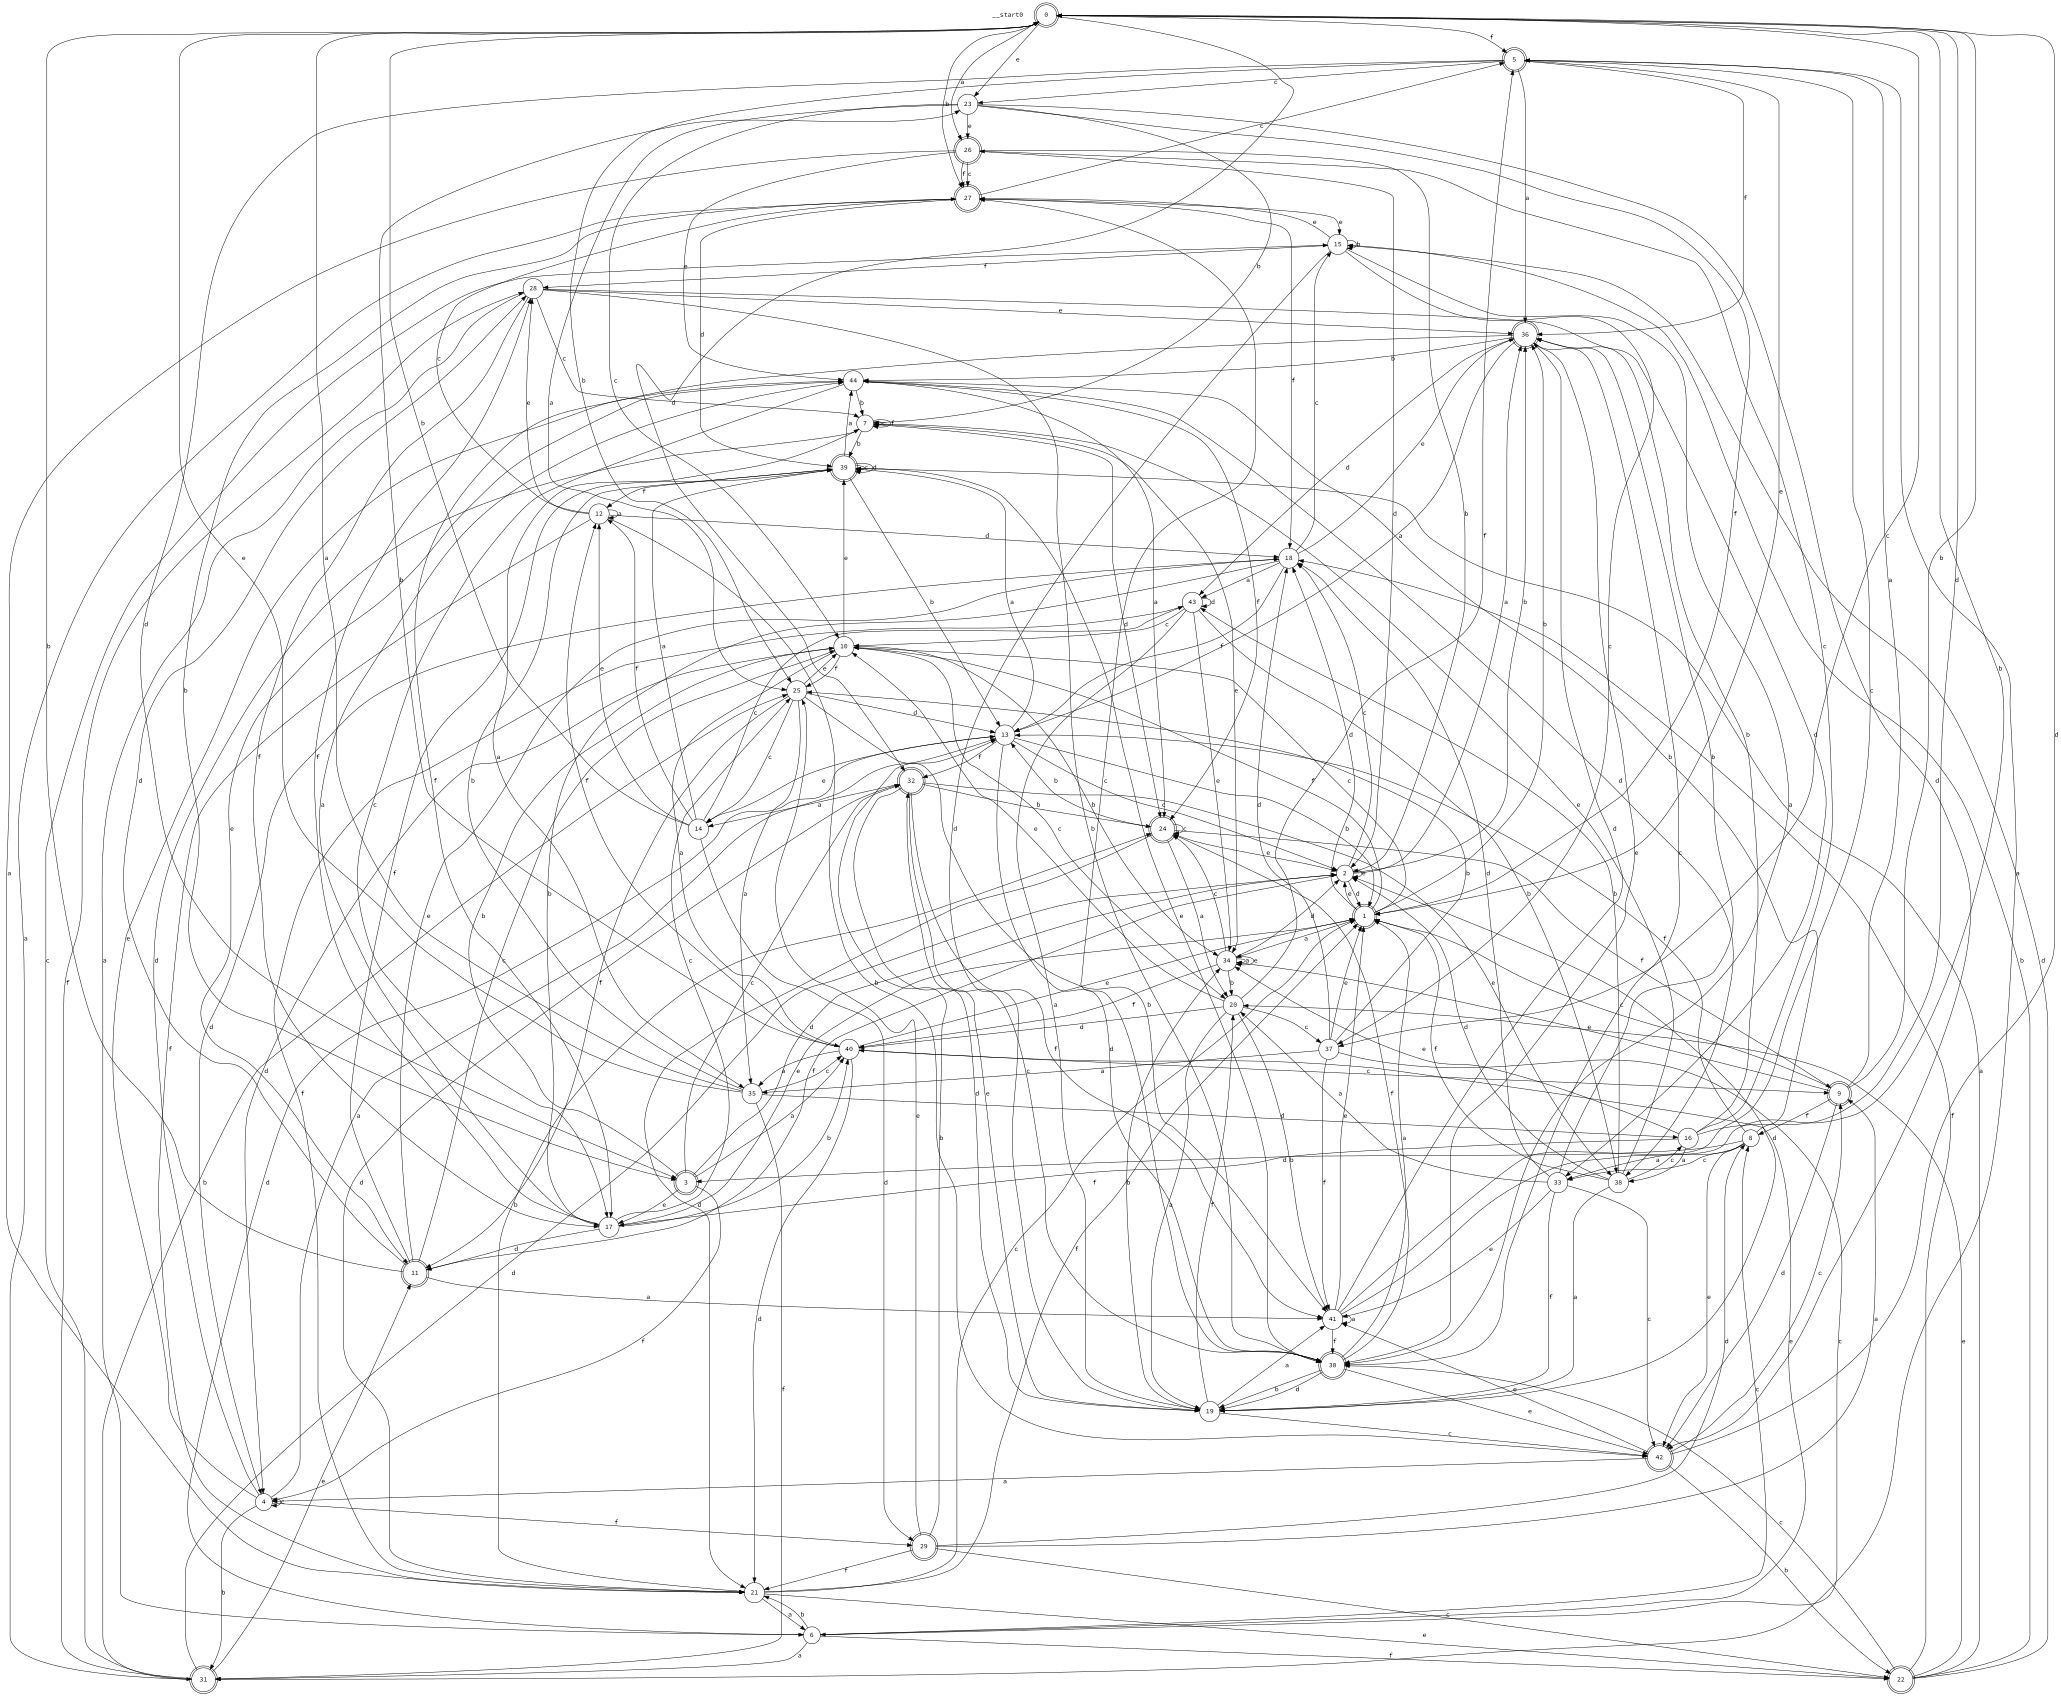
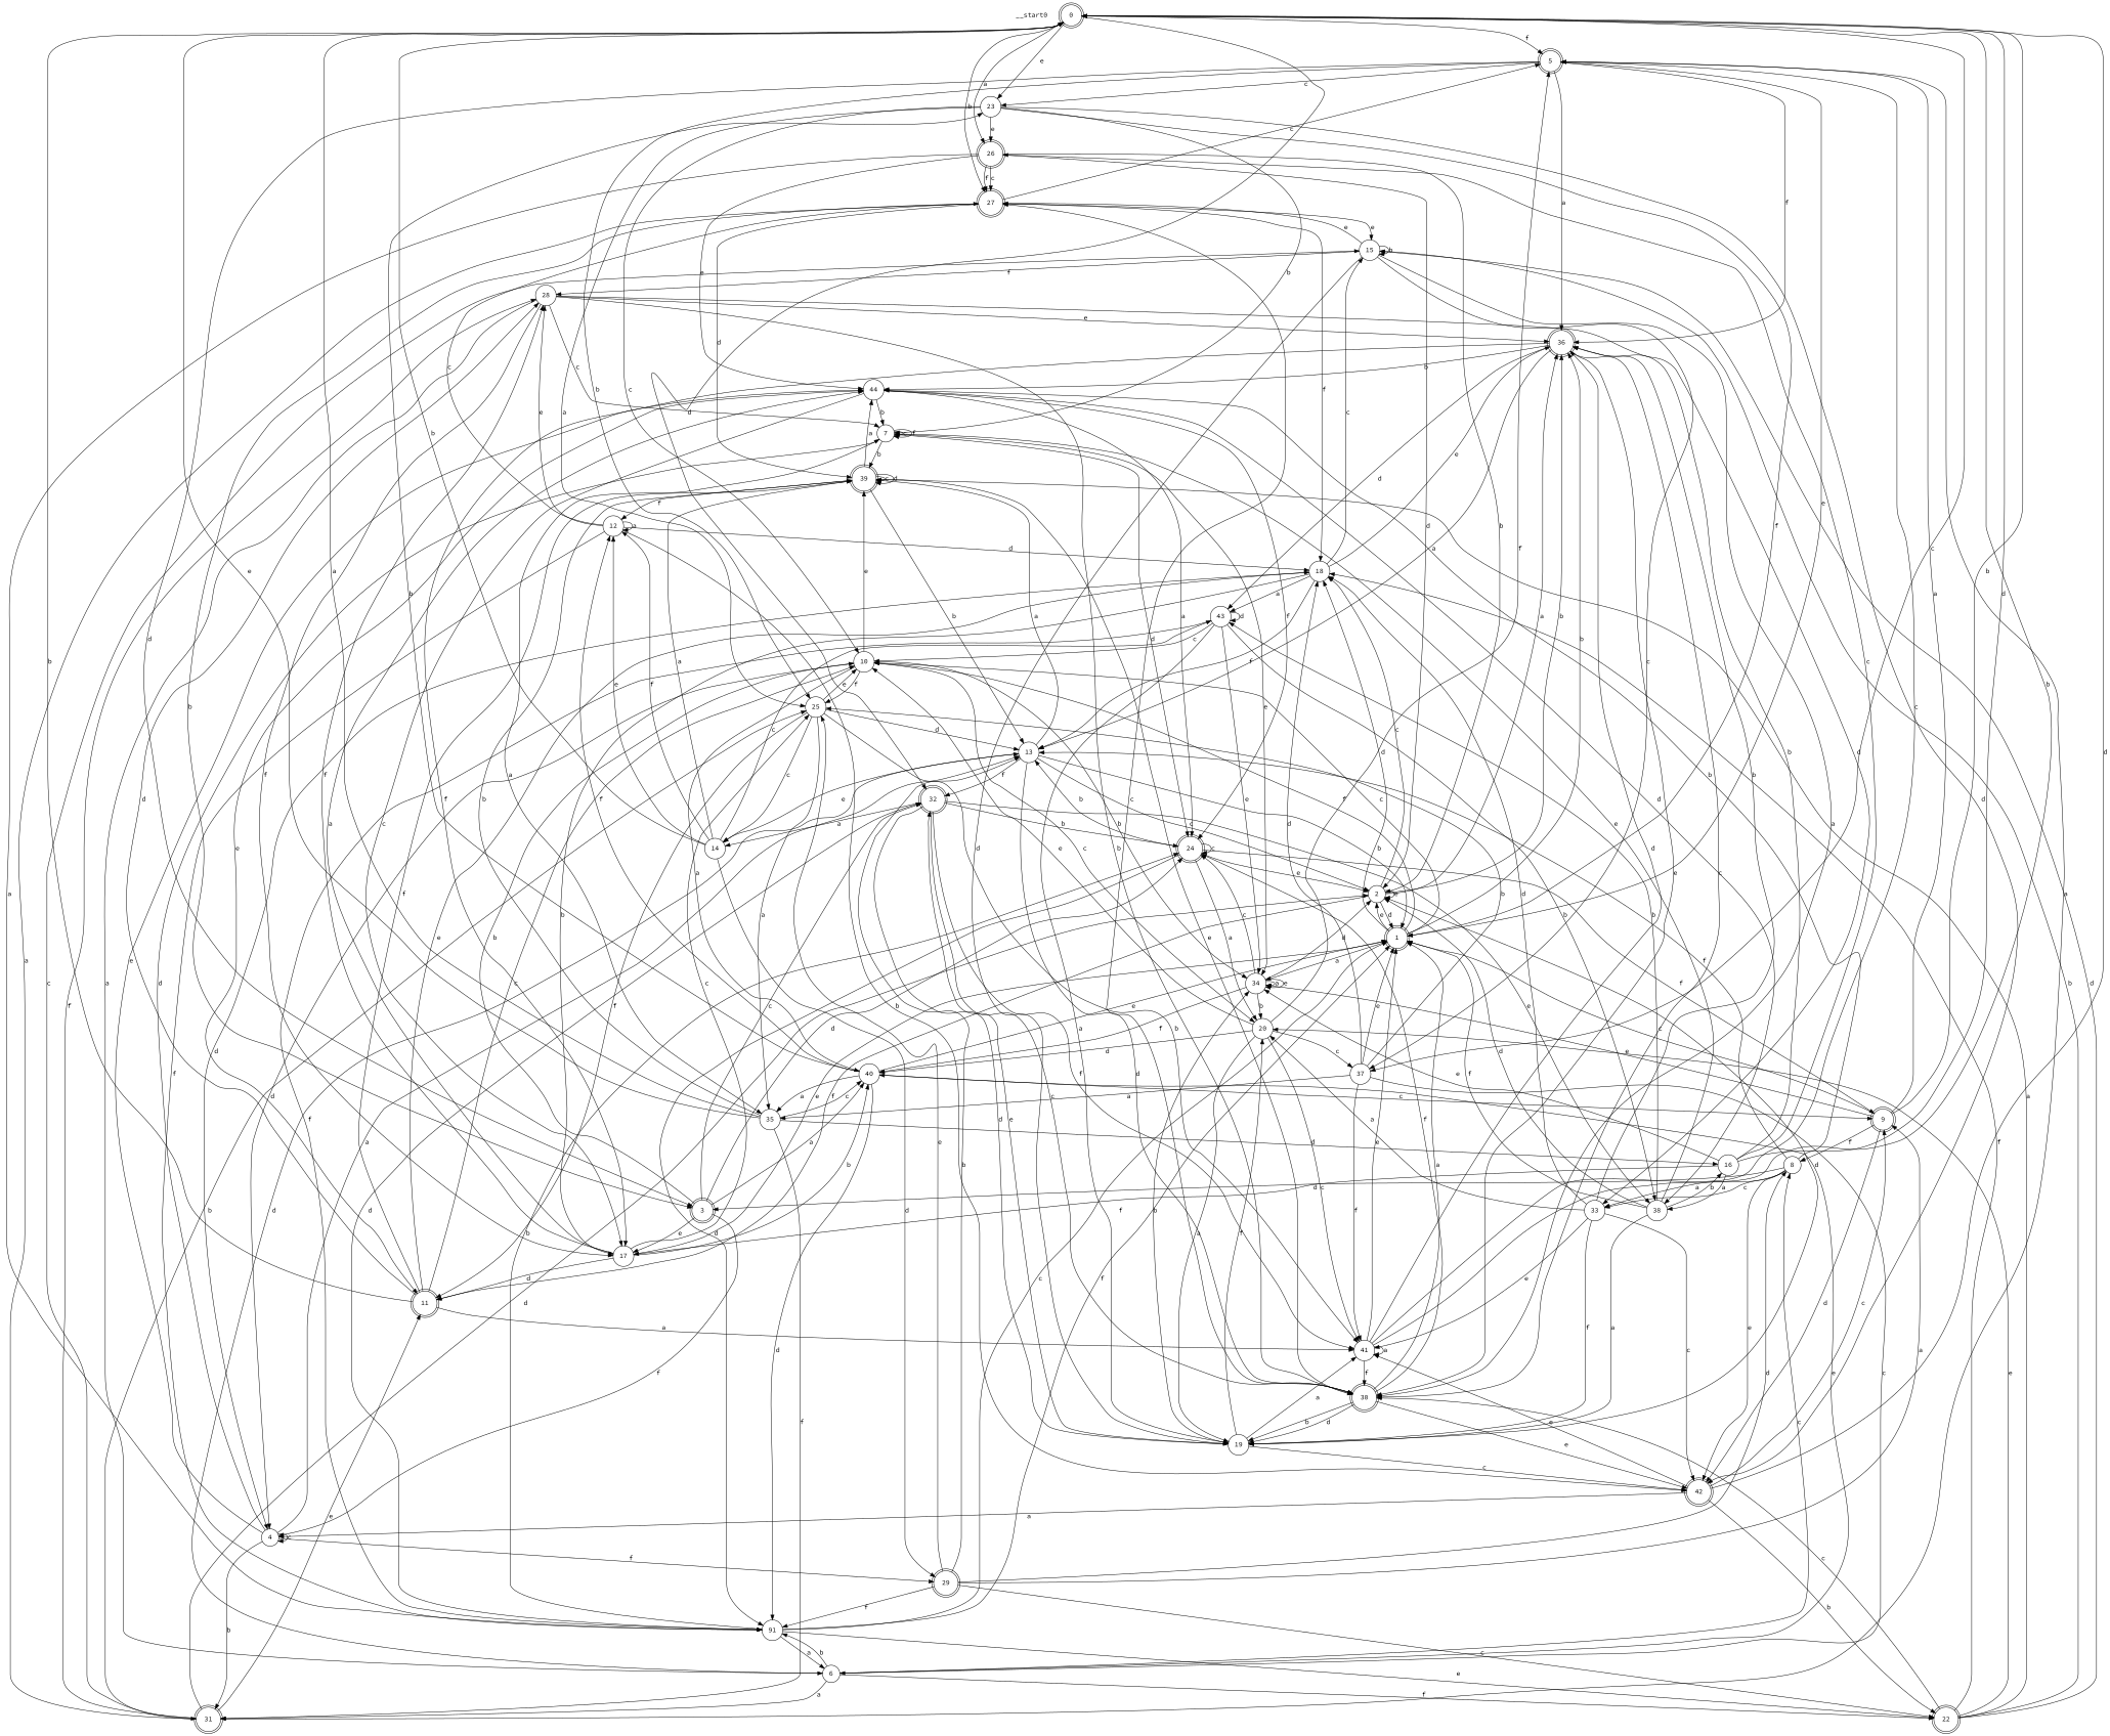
  digraph {
    fontname="Source Code Pro"
    rankdir=TB
    node [fontname="Source Code Pro" shape=circle color=black fillcolor=white style=filled]
    edge [fontname="Source Code Pro"]
    __start0 [shape=none color="" fillcolor="" style=""]
    n2 [label=0 shape=doublecircle style="rounded,filled"]
    n3 [label=5 shape=doublecircle style="rounded,filled"]
    n4 [label=23]
    n5 [label=26 shape=doublecircle style="rounded,filled"]
    n6 [label=27 shape=doublecircle style="rounded,filled"]
    n7 [label=32 shape=doublecircle style="rounded,filled"]
    n8 [label=37]
    n9 [label=1 shape=doublecircle style="rounded,filled"]
    n10 [label=36 shape=doublecircle style="rounded,filled"]
    n11 [label=3 shape=doublecircle style="rounded,filled"]
    n12 [label=25]
    n13 [label=10]
    n14 [label=7]
    n15 [label=42 shape=doublecircle style="rounded,filled"]
    n16 [label=2]
    n17 [label=44]
-   n18 [label=21]
+   n18 [label=91]
    n19 [label=18]
    n20 [label=31 shape=doublecircle style="rounded,filled"]
    n21 [label=39 shape=doublecircle style="rounded,filled"]
    n22 [label=15]
    n23 [label=24 shape=doublecircle style="rounded,filled"]
    n24 [label=41]
    n25 [label=14]
    n26 [label=30 shape=doublecircle style="rounded,filled"]
    n27 [label=19]
    n28 [label=38]
    n29 [label=6]
    n30 [label=35]
    n31 [label=34]
    n32 [label=11 shape=doublecircle style="rounded,filled"]
    n33 [label=4]
    n34 [label=40]
    n35 [label=20]
    n36 [label=17]
    n37 [label=13]
    n38 [label=43]
    n39 [label=28]
    n40 [label=29 shape=doublecircle style="rounded,filled"]
    n41 [label=9 shape=doublecircle style="rounded,filled"]
    n42 [label=12]
    n43 [label=8]
    n44 [label=22 shape=doublecircle style="rounded,filled"]
    n45 [label=33]
    n46 [label=16]
    n2 -> n3 [label=f]
    n2 -> n4 [label=e]
    n2 -> n5 [label=a]
    n2 -> n6 [label=b]
    n2 -> n7 [label=d]
    n2 -> n8 [label=c]
    n3 -> n4 [label=c]
    n3 -> n9 [label=e]
    n3 -> n10 [label=a]
    n3 -> n10 [label=f]
    n3 -> n11 [label=d]
    n3 -> n12 [label=b]
    n4 -> n5 [label=e]
    n4 -> n9 [label=f]
    n4 -> n12 [label=a]
    n4 -> n13 [label=c]
    n4 -> n14 [label=b]
    n4 -> n15 [label=d]
    n5 -> n6 [label=c]
    n5 -> n6 [label=f]
    n5 -> n16 [label=b]
    n5 -> n16 [label=d]
    n5 -> n17 [label=e]
    n5 -> n18 [label=a]
    n6 -> n3 [label=c]
    n6 -> n11 [label=b]
    n6 -> n19 [label=f]
    n6 -> n20 [label=a]
    n6 -> n21 [label=d]
    n6 -> n22 [label=e]
    n7 -> n23 [label=b]
    n7 -> n24 [label=f]
    n7 -> n25 [label=a]
    n7 -> n26 [label=c]
    n7 -> n27 [label=d]
    n7 -> n28 [label=e]
    n8 -> n9 [label=e]
    n8 -> n12 [label=b]
    n8 -> n19 [label=d]
    n8 -> n24 [label=f]
    n8 -> n29 [label=c]
    n8 -> n30 [label=a]
    n9 -> n10 [label=b]
    n9 -> n13 [label=c]
    n9 -> n13 [label=f]
    n9 -> n16 [label=e]
    n9 -> n19 [label=d]
    n9 -> n31 [label=a]
    n10 -> n17 [label=b]
    n10 -> n26 [label=c]
    n10 -> n26 [label=e]
    n10 -> n36 [label=f]
    n10 -> n37 [label=a]
    n10 -> n38 [label=d]
    n11 -> n7 [label=c]
    n11 -> n13 [label=b]
-   n11 -> n16 [label=d]
+   n11 -> n23 [label=d]
    n11 -> n33 [label=f]
    n11 -> n34 [label=a]
    n11 -> n36 [label=e]
    n12 -> n13 [label=e]
    n12 -> n24 [label=b]
    n12 -> n25 [label=c]
    n12 -> n30 [label=a]
    n12 -> n32 [label=f]
    n12 -> n37 [label=d]
    n13 -> n12 [label=f]
    n13 -> n21 [label=e]
    n13 -> n31 [label=b]
    n13 -> n33 [label=d]
    n13 -> n34 [label=a]
    n13 -> n35 [label=c]
    n14 -> n14 [label=c]
    n14 -> n14 [label=f]
    n14 -> n21 [label=b]
    n14 -> n23 [label=d]
    n14 -> n30 [label=a]
    n14 -> n31 [label=e]
    n15 -> n2 [label=d]
    n15 -> n24 [label=e]
    n15 -> n33 [label=a]
    n15 -> n41 [label=c]
    n15 -> n44 [label=b]
    n16 -> n9 [label=d]
    n16 -> n10 [label=a]
    n16 -> n10 [label=b]
    n16 -> n16 [label=e]
    n16 -> n19 [label=c]
    n16 -> n32 [label=f]
    n17 -> n14 [label=b]
    n17 -> n23 [label=a]
    n17 -> n23 [label=f]
    n17 -> n28 [label=d]
    n17 -> n32 [label=e]
    n17 -> n36 [label=c]
    n18 -> n7 [label=d]
    n18 -> n9 [label=c]
    n18 -> n9 [label=f]
    n18 -> n23 [label=b]
    n18 -> n29 [label=a]
    n18 -> n44 [label=e]
    n19 -> n10 [label=e]
    n19 -> n22 [label=c]
    n19 -> n33 [label=d]
    n19 -> n36 [label=b]
    n19 -> n37 [label=f]
    n19 -> n38 [label=a]
    n20 -> n3 [label=a]
    n20 -> n12 [label=b]
    n20 -> n16 [label=d]
    n20 -> n22 [label=c]
    n20 -> n32 [label=e]
    n20 -> n39 [label=f]
    n21 -> n17 [label=a]
    n21 -> n21 [label=c]
    n21 -> n21 [label=d]
    n21 -> n26 [label=e]
    n21 -> n37 [label=b]
    n21 -> n42 [label=f]
    n22 -> n6 [label=e]
    n22 -> n8 [label=c]
    n22 -> n22 [label=b]
    n22 -> n26 [label=a]
    n22 -> n27 [label=d]
    n22 -> n39 [label=f]
    n23 -> n16 [label=e]
    n23 -> n18 [label=d]
    n23 -> n23 [label=c]
    n23 -> n35 [label=a]
    n23 -> n37 [label=b]
    n23 -> n41 [label=f]
    n24 -> n2 [label=b]
    n24 -> n3 [label=c]
    n24 -> n9 [label=e]
    n24 -> n10 [label=d]
    n24 -> n24 [label=a]
    n24 -> n26 [label=f]
    n25 -> n2 [label=b]
    n25 -> n21 [label=a]
    n25 -> n38 [label=c]
    n25 -> n40 [label=d]
    n25 -> n42 [label=e]
    n25 -> n42 [label=f]
    n26 -> n6 [label=c]
    n26 -> n9 [label=a]
    n26 -> n15 [label=e]
    n26 -> n23 [label=f]
    n26 -> n27 [label=b]
    n26 -> n27 [label=d]
    n27 -> n7 [label=e]
    n27 -> n15 [label=c]
    n27 -> n16 [label=d]
    n27 -> n24 [label=a]
    n27 -> n31 [label=b]
    n27 -> n35 [label=f]
    n28 -> n9 [label=f]
    n28 -> n14 [label=e]
    n28 -> n16 [label=d]
    n28 -> n27 [label=a]
    n28 -> n38 [label=b]
-   n28 -> n46 [label=c]
+   n28 -> n46 [label=b]
    n29 -> n18 [label=b]
    n29 -> n20 [label=a]
    n29 -> n34 [label=e]
    n29 -> n37 [label=d]
    n29 -> n43 [label=c]
    n29 -> n44 [label=f]
    n30 -> n2 [label=a]
    n30 -> n2 [label=e]
    n30 -> n20 [label=f]
    n30 -> n21 [label=b]
    n30 -> n34 [label=c]
    n30 -> n46 [label=d]
    n31 -> n16 [label=d]
    n31 -> n23 [label=c]
    n31 -> n31 [label=a]
    n31 -> n31 [label=e]
    n31 -> n34 [label=f]
    n31 -> n35 [label=b]
    n32 -> n2 [label=b]
    n32 -> n13 [label=c]
    n32 -> n19 [label=e]
    n32 -> n21 [label=f]
    n32 -> n24 [label=a]
    n32 -> n39 [label=d]
    n33 -> n14 [label=d]
    n33 -> n17 [label=e]
    n33 -> n20 [label=b]
    n33 -> n33 [label=c]
    n33 -> n37 [label=a]
    n33 -> n40 [label=f]
    n34 -> n4 [label=b]
    n34 -> n9 [label=e]
    n34 -> n18 [label=d]
    n34 -> n30 [label=a]
    n34 -> n41 [label=c]
    n34 -> n42 [label=f]
    n35 -> n3 [label=f]
    n35 -> n8 [label=c]
    n35 -> n13 [label=e]
-   n35 -> n24 [label=b]
+   n35 -> n24 [label=c]
    n35 -> n27 [label=a]
    n35 -> n34 [label=d]
    n36 -> n9 [label=e]
    n36 -> n12 [label=c]
    n36 -> n17 [label=a]
    n36 -> n32 [label=d]
    n36 -> n34 [label=b]
    n36 -> n39 [label=f]
    n37 -> n7 [label=f]
    n37 -> n9 [label=b]
    n37 -> n16 [label=c]
    n37 -> n21 [label=a]
    n37 -> n25 [label=e]
    n37 -> n26 [label=d]
    n38 -> n13 [label=c]
    n38 -> n18 [label=f]
    n38 -> n27 [label=a]
    n38 -> n28 [label=b]
    n38 -> n31 [label=e]
    n38 -> n38 [label=d]
    n39 -> n10 [label=e]
    n39 -> n14 [label=c]
    n39 -> n26 [label=b]
    n39 -> n29 [label=a]
    n39 -> n36 [label=f]
    n39 -> n45 [label=d]
    n40 -> n12 [label=e]
    n40 -> n18 [label=f]
    n40 -> n37 [label=b]
    n40 -> n41 [label=a]
    n40 -> n43 [label=d]
    n40 -> n44 [label=c]
    n41 -> n2 [label=b]
    n41 -> n3 [label=a]
    n41 -> n9 [label=c]
    n41 -> n15 [label=d]
    n41 -> n31 [label=e]
    n41 -> n43 [label=f]
    n42 -> n6 [label=c]
    n42 -> n15 [label=b]
    n42 -> n18 [label=f]
    n42 -> n19 [label=d]
    n42 -> n39 [label=e]
    n42 -> n42 [label=a]
    n43 -> n11 [label=d]
    n43 -> n15 [label=e]
    n43 -> n17 [label=b]
    n43 -> n37 [label=f]
    n43 -> n45 [label=a]
    n43 -> n45 [label=c]
    n44 -> n19 [label=f]
    n44 -> n21 [label=a]
    n44 -> n22 [label=b]
    n44 -> n22 [label=d]
    n44 -> n26 [label=c]
    n44 -> n35 [label=e]
    n45 -> n10 [label=b]
    n45 -> n15 [label=c]
    n45 -> n19 [label=d]
    n45 -> n24 [label=e]
    n45 -> n27 [label=f]
    n45 -> n35 [label=a]
    n46 -> n2 [label=d]
    n46 -> n5 [label=c]
    n46 -> n10 [label=b]
    n46 -> n28 [label=a]
    n46 -> n31 [label=e]
    n46 -> n36 [label=f]
  }
